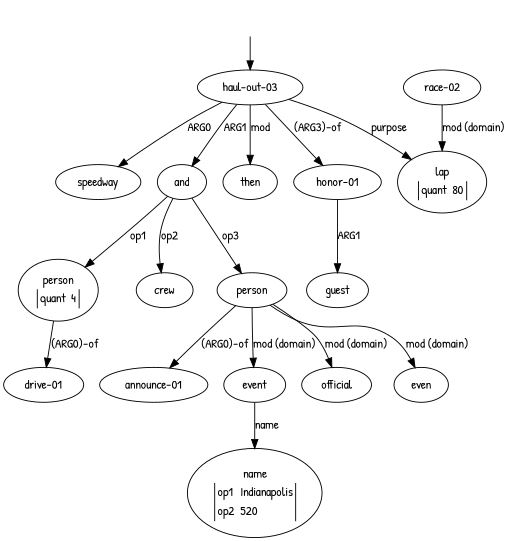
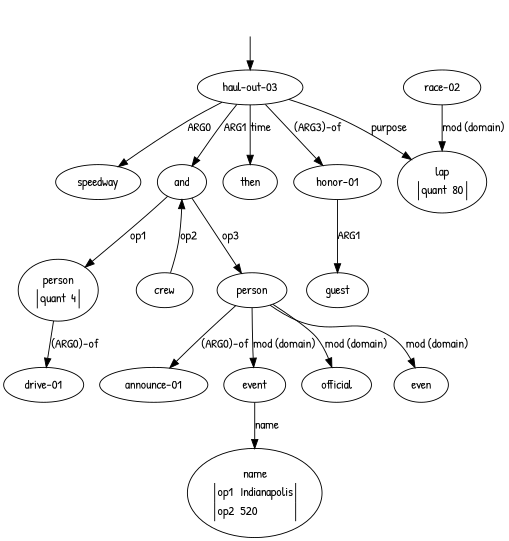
  digraph {
    fontname="Patrick Hand"
    node [fontname="Patrick Hand"]
    edge [fontname="Patrick Hand"]
    top [style=invis]
    n2 [label=<<table align="center" border="0" cellspacing="0"><tr><td colspan="2">haul-out-03</td></tr></table>>]
    n3 [label=<<table align="center" border="0" cellspacing="0"><tr><td colspan="2">speedway</td></tr></table>>]
    n4 [label=<<table align="center" border="0" cellspacing="0"><tr><td colspan="2">and</td></tr></table>>]
    n5 [label=<<table align="center" border="0" cellspacing="0"><tr><td colspan="2">then</td></tr></table>>]
    n6 [label=<<table align="center" border="0" cellspacing="0"><tr><td colspan="2">honor-01</td></tr></table>>]
    n7 [label=<<table align="center" border="0" cellspacing="0"><tr><td colspan="2">lap</td></tr><tr><td sides="l" border="1" align="left">quant</td><td sides="r" border="1" align="left">80</td></tr></table>>]
    n8 [label=<<table align="center" border="0" cellspacing="0"><tr><td colspan="2">person</td></tr><tr><td sides="l" border="1" align="left">quant</td><td sides="r" border="1" align="left">4</td></tr></table>>]
    n9 [label=<<table align="center" border="0" cellspacing="0"><tr><td colspan="2">crew</td></tr></table>>]
    n10 [label=<<table align="center" border="0" cellspacing="0"><tr><td colspan="2">person</td></tr></table>>]
    n11 [label=<<table align="center" border="0" cellspacing="0"><tr><td colspan="2">race-02</td></tr></table>>]
    n12 [label=<<table align="center" border="0" cellspacing="0"><tr><td colspan="2">guest</td></tr></table>>]
    n13 [label=<<table align="center" border="0" cellspacing="0"><tr><td colspan="2">drive-01</td></tr></table>>]
    n14 [label=<<table align="center" border="0" cellspacing="0"><tr><td colspan="2">announce-01</td></tr></table>>]
    n15 [label=<<table align="center" border="0" cellspacing="0"><tr><td colspan="2">event</td></tr></table>>]
    n16 [label=<<table align="center" border="0" cellspacing="0"><tr><td colspan="2">official</td></tr></table>>]
    n17 [label=<<table align="center" border="0" cellspacing="0"><tr><td colspan="2">even</td></tr></table>>]
    n18 [label=<<table align="center" border="0" cellspacing="0"><tr><td colspan="2">name</td></tr><tr><td sides="l" border="1" align="left">op1</td><td sides="r" border="1" align="left">Indianapolis</td></tr><tr><td sides="l" border="1" align="left">op2</td><td sides="r" border="1" align="left">520</td></tr></table>>]
    top -> n2
    n2 -> n3 [label=ARG0]
    n2 -> n4 [label=ARG1]
-   n2 -> n5 [label=mod]
+   n2 -> n5 [label=time]
    n2 -> n6 [label="(ARG3)-of"]
    n2 -> n7 [label=purpose]
    n4 -> n8 [label=op1]
-   n4 -> n9 [label=op2]
+   n9 -> n4 [label=op2]
    n4 -> n10 [label=op3]
    n6 -> n12 [label=ARG1]
    n8 -> n13 [label="(ARG0)-of"]
    n10 -> n14 [label="(ARG0)-of"]
    n10 -> n15 [label="mod (domain)"]
    n10 -> n16 [label="mod (domain)"]
    n10 -> n17 [label="mod (domain)"]
    n11 -> n7 [label="mod (domain)"]
    n15 -> n18 [label=name]
  }
